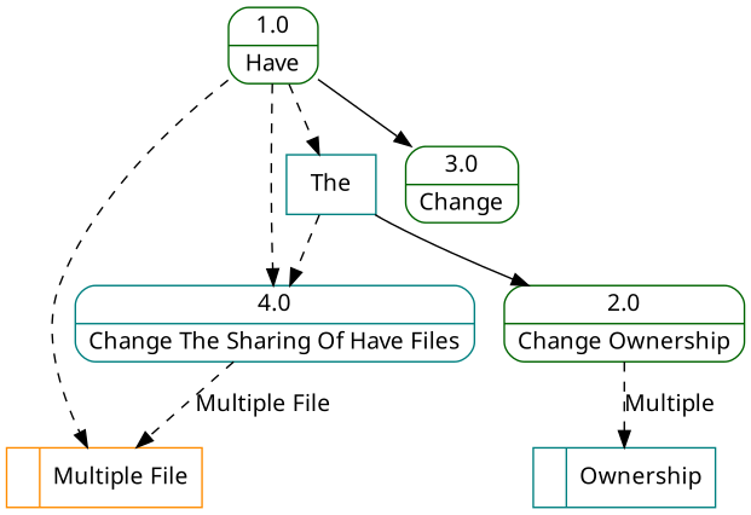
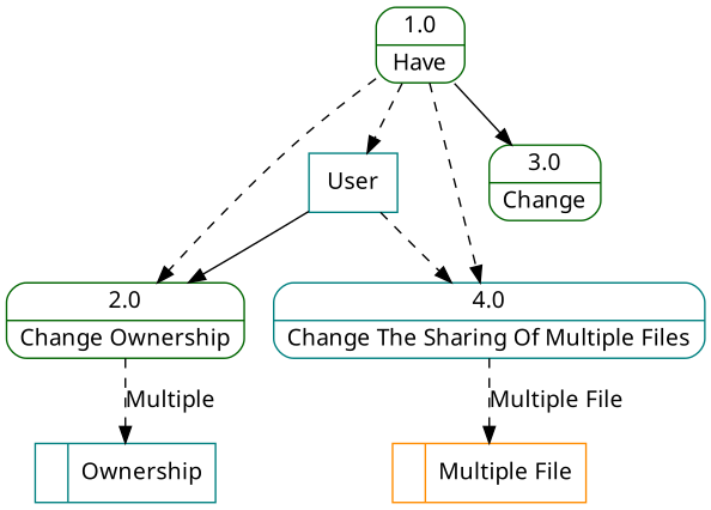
  digraph {
    fontname="Noto Sans"
    node [color=teal fontname="Noto Sans" shape=Mrecord]
    edge [fontname="Noto Sans" style=dashed]
    n1 [label="<f0>  |<f1> Ownership " shape=record]
    n2 [color=darkorange label="<f0>  |<f1> Multiple File " shape=record]
-   n3 [label=The shape=box]
+   n3 [label=User shape=box]
    n4 [color=darkgreen label="{<f0> 2.0|<f1> Change Ownership }"]
-   n5 [label="{<f0> 4.0|<f1> Change The Sharing Of Have Files }"]
+   n5 [label="{<f0> 4.0|<f1> Change The Sharing Of Multiple Files }"]
    n6 [color=darkgreen label="{<f0> 1.0|<f1> Have }"]
    n7 [color=darkgreen label="{<f0> 3.0|<f1> Change }"]
    n3 -> n4 [style=solid]
    n3 -> n5
    n4 -> n1 [label=Multiple]
    n5 -> n2 [label="Multiple File"]
    n6 -> n3
-   n6 -> n2
+   n6 -> n4
    n6 -> n5
    n6 -> n7 [style=solid]
  }
